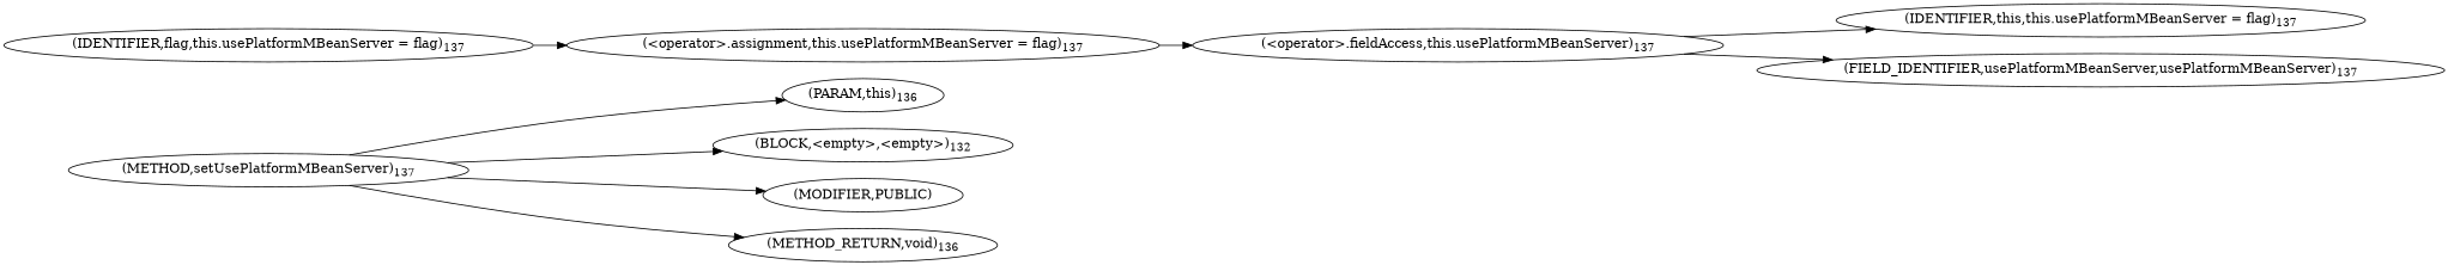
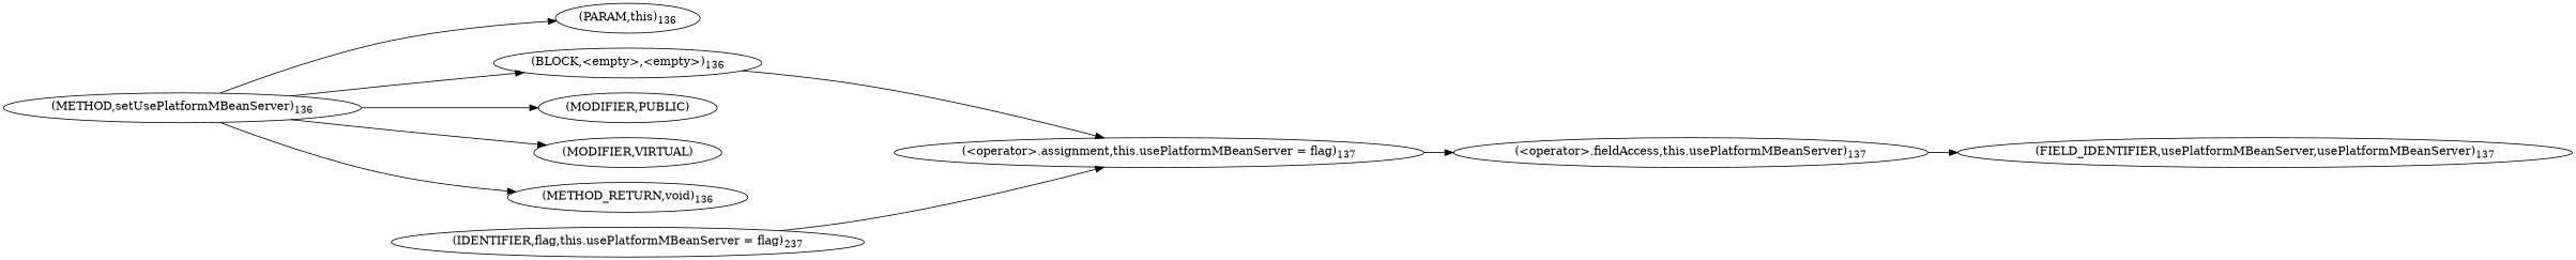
  digraph {
    rankdir=LR
-   n1 [label=<(METHOD,setUsePlatformMBeanServer)<SUB>137</SUB>>]
+   n1 [label=<(METHOD,setUsePlatformMBeanServer)<SUB>136</SUB>>]
    n2 [label=<(PARAM,this)<SUB>136</SUB>>]
-   n3 [label=<(BLOCK,&lt;empty&gt;,&lt;empty&gt;)<SUB>132</SUB>>]
+   n3 [label=<(BLOCK,&lt;empty&gt;,&lt;empty&gt;)<SUB>136</SUB>>]
    n4 [label=<(MODIFIER,PUBLIC)>]
+   n5 [label=<(MODIFIER,VIRTUAL)>]
    n6 [label=<(METHOD_RETURN,void)<SUB>136</SUB>>]
    n7 [label=<(&lt;operator&gt;.assignment,this.usePlatformMBeanServer = flag)<SUB>137</SUB>>]
    n8 [label=<(&lt;operator&gt;.fieldAccess,this.usePlatformMBeanServer)<SUB>137</SUB>>]
-   n9 [label=<(IDENTIFIER,this,this.usePlatformMBeanServer = flag)<SUB>137</SUB>>]
    n10 [label=<(FIELD_IDENTIFIER,usePlatformMBeanServer,usePlatformMBeanServer)<SUB>137</SUB>>]
-   n11 [label=<(IDENTIFIER,flag,this.usePlatformMBeanServer = flag)<SUB>137</SUB>>]
+   n11 [label=<(IDENTIFIER,flag,this.usePlatformMBeanServer = flag)<SUB>237</SUB>>]
    n1 -> n2
    n1 -> n3
    n1 -> n4
+   n1 -> n5
    n1 -> n6
+   n3 -> n7
    n7 -> n8
-   n8 -> n9
    n8 -> n10
    n11 -> n7
  }
